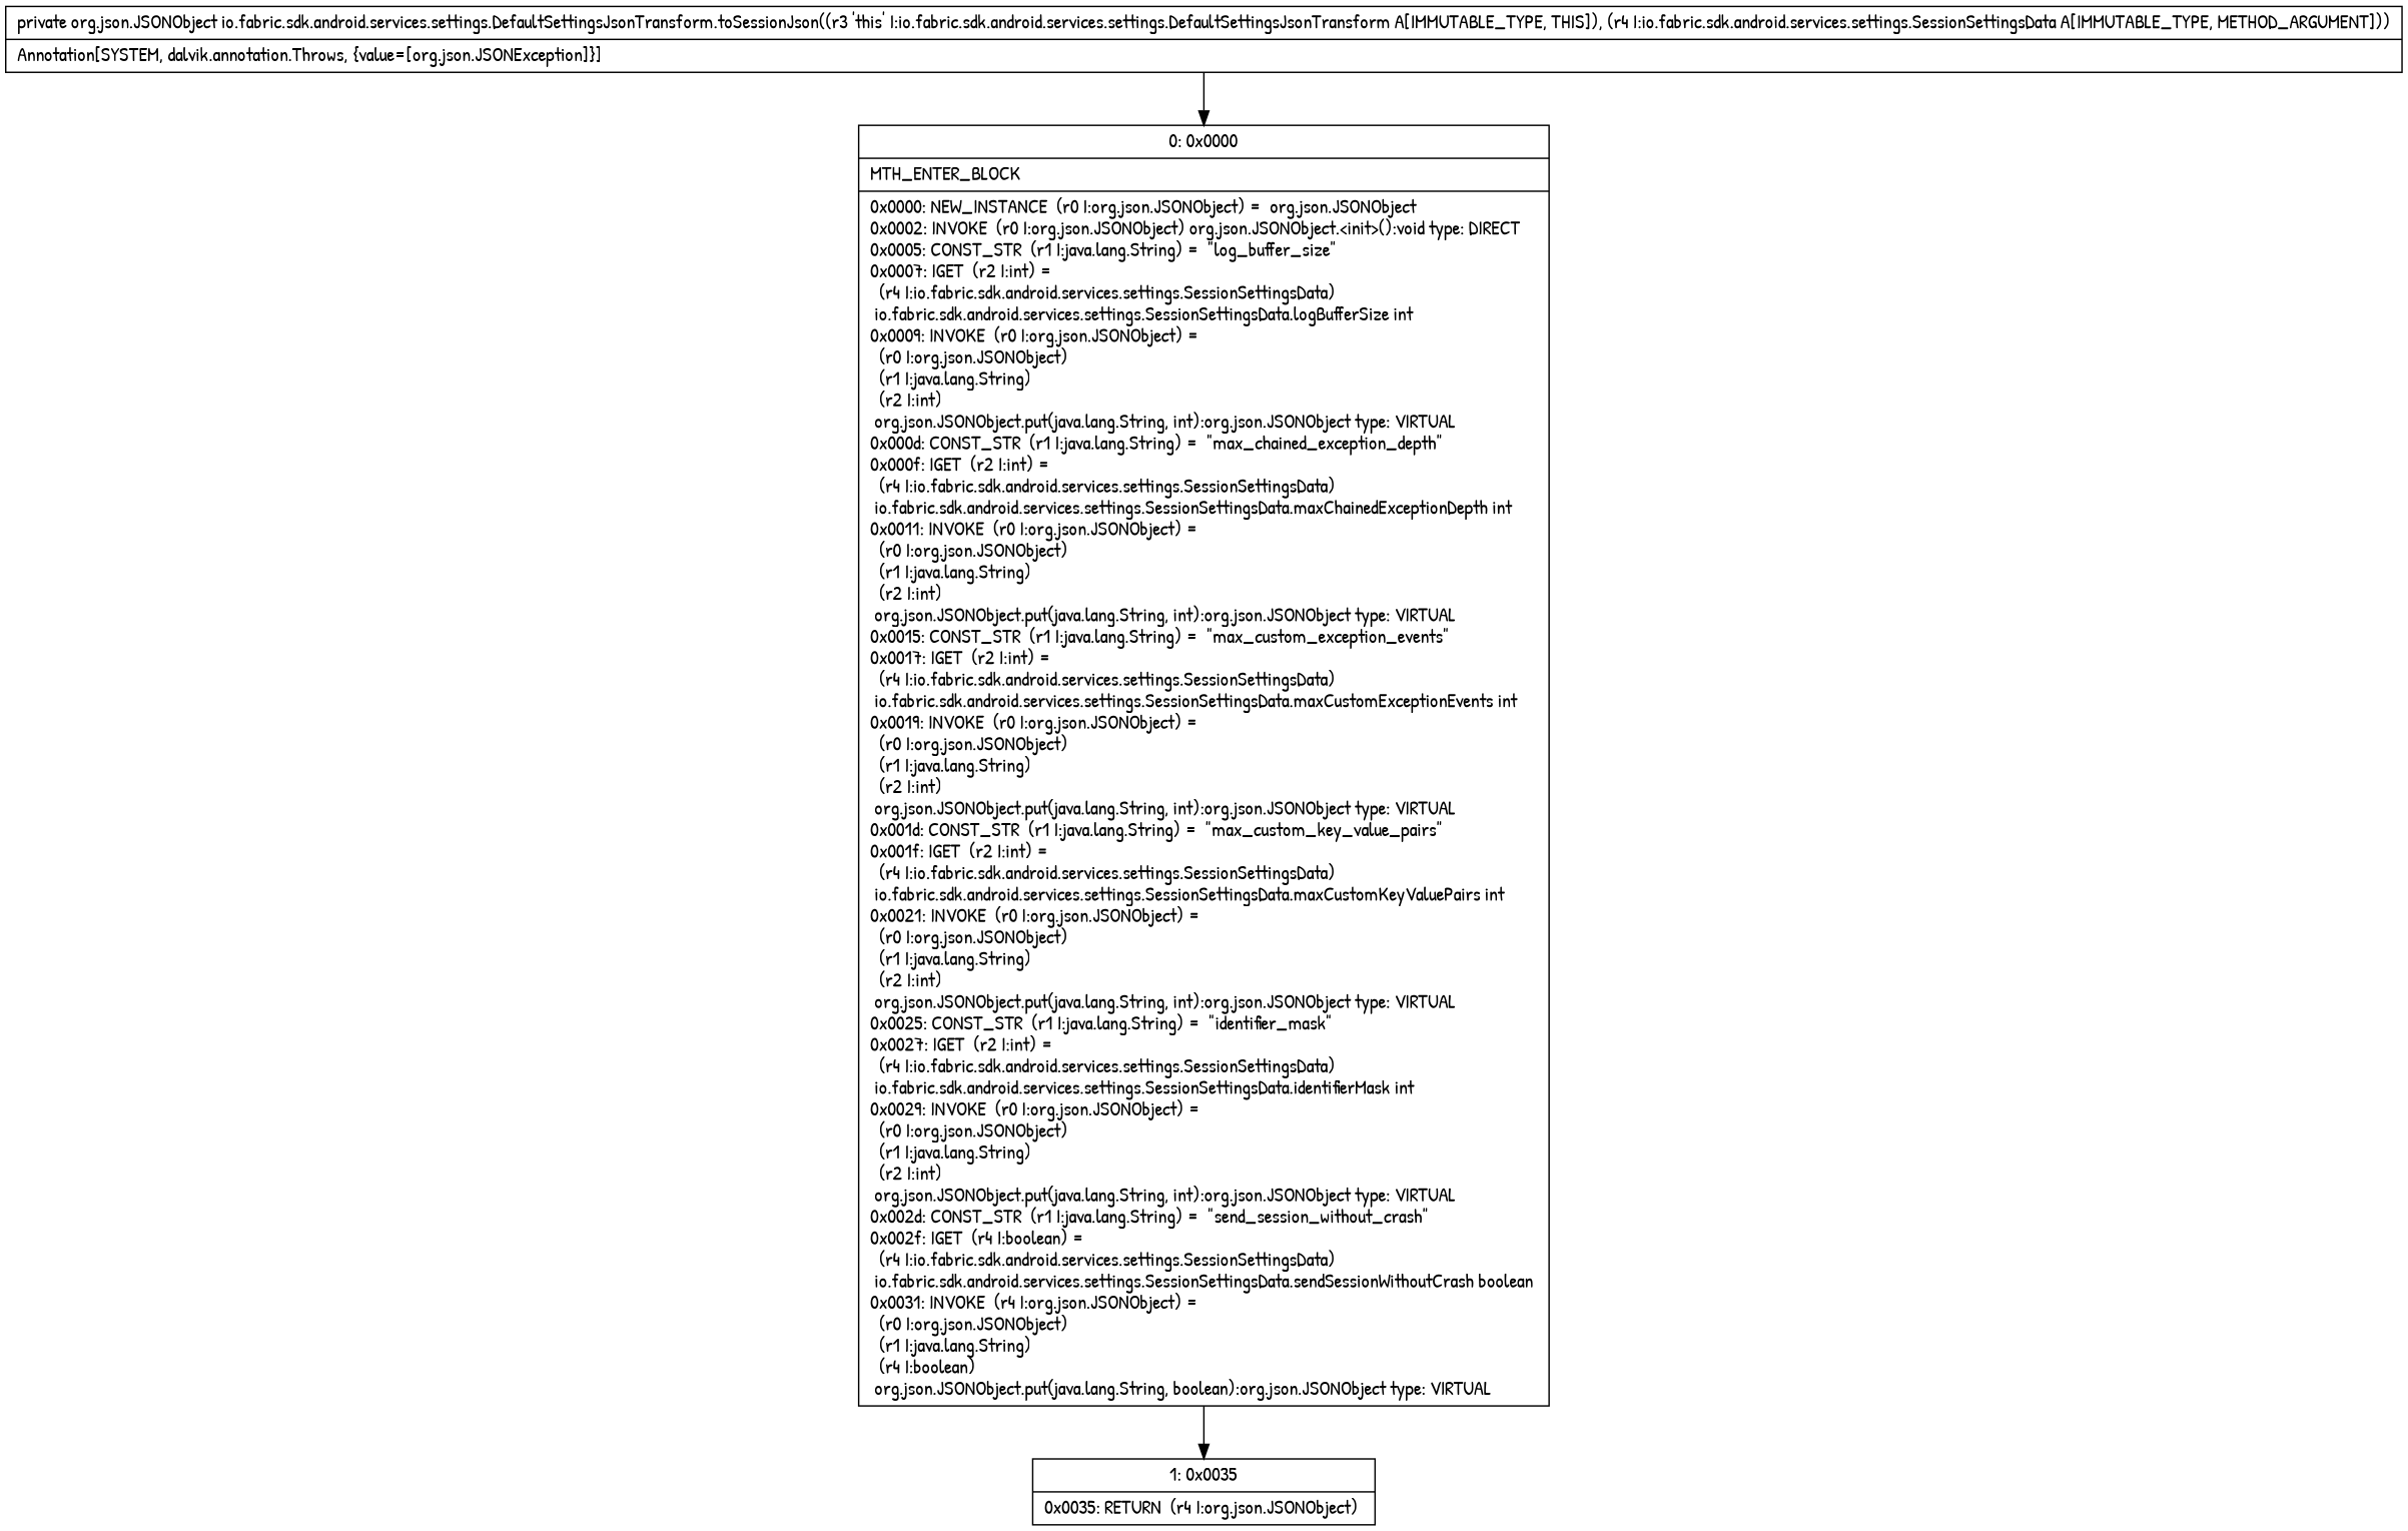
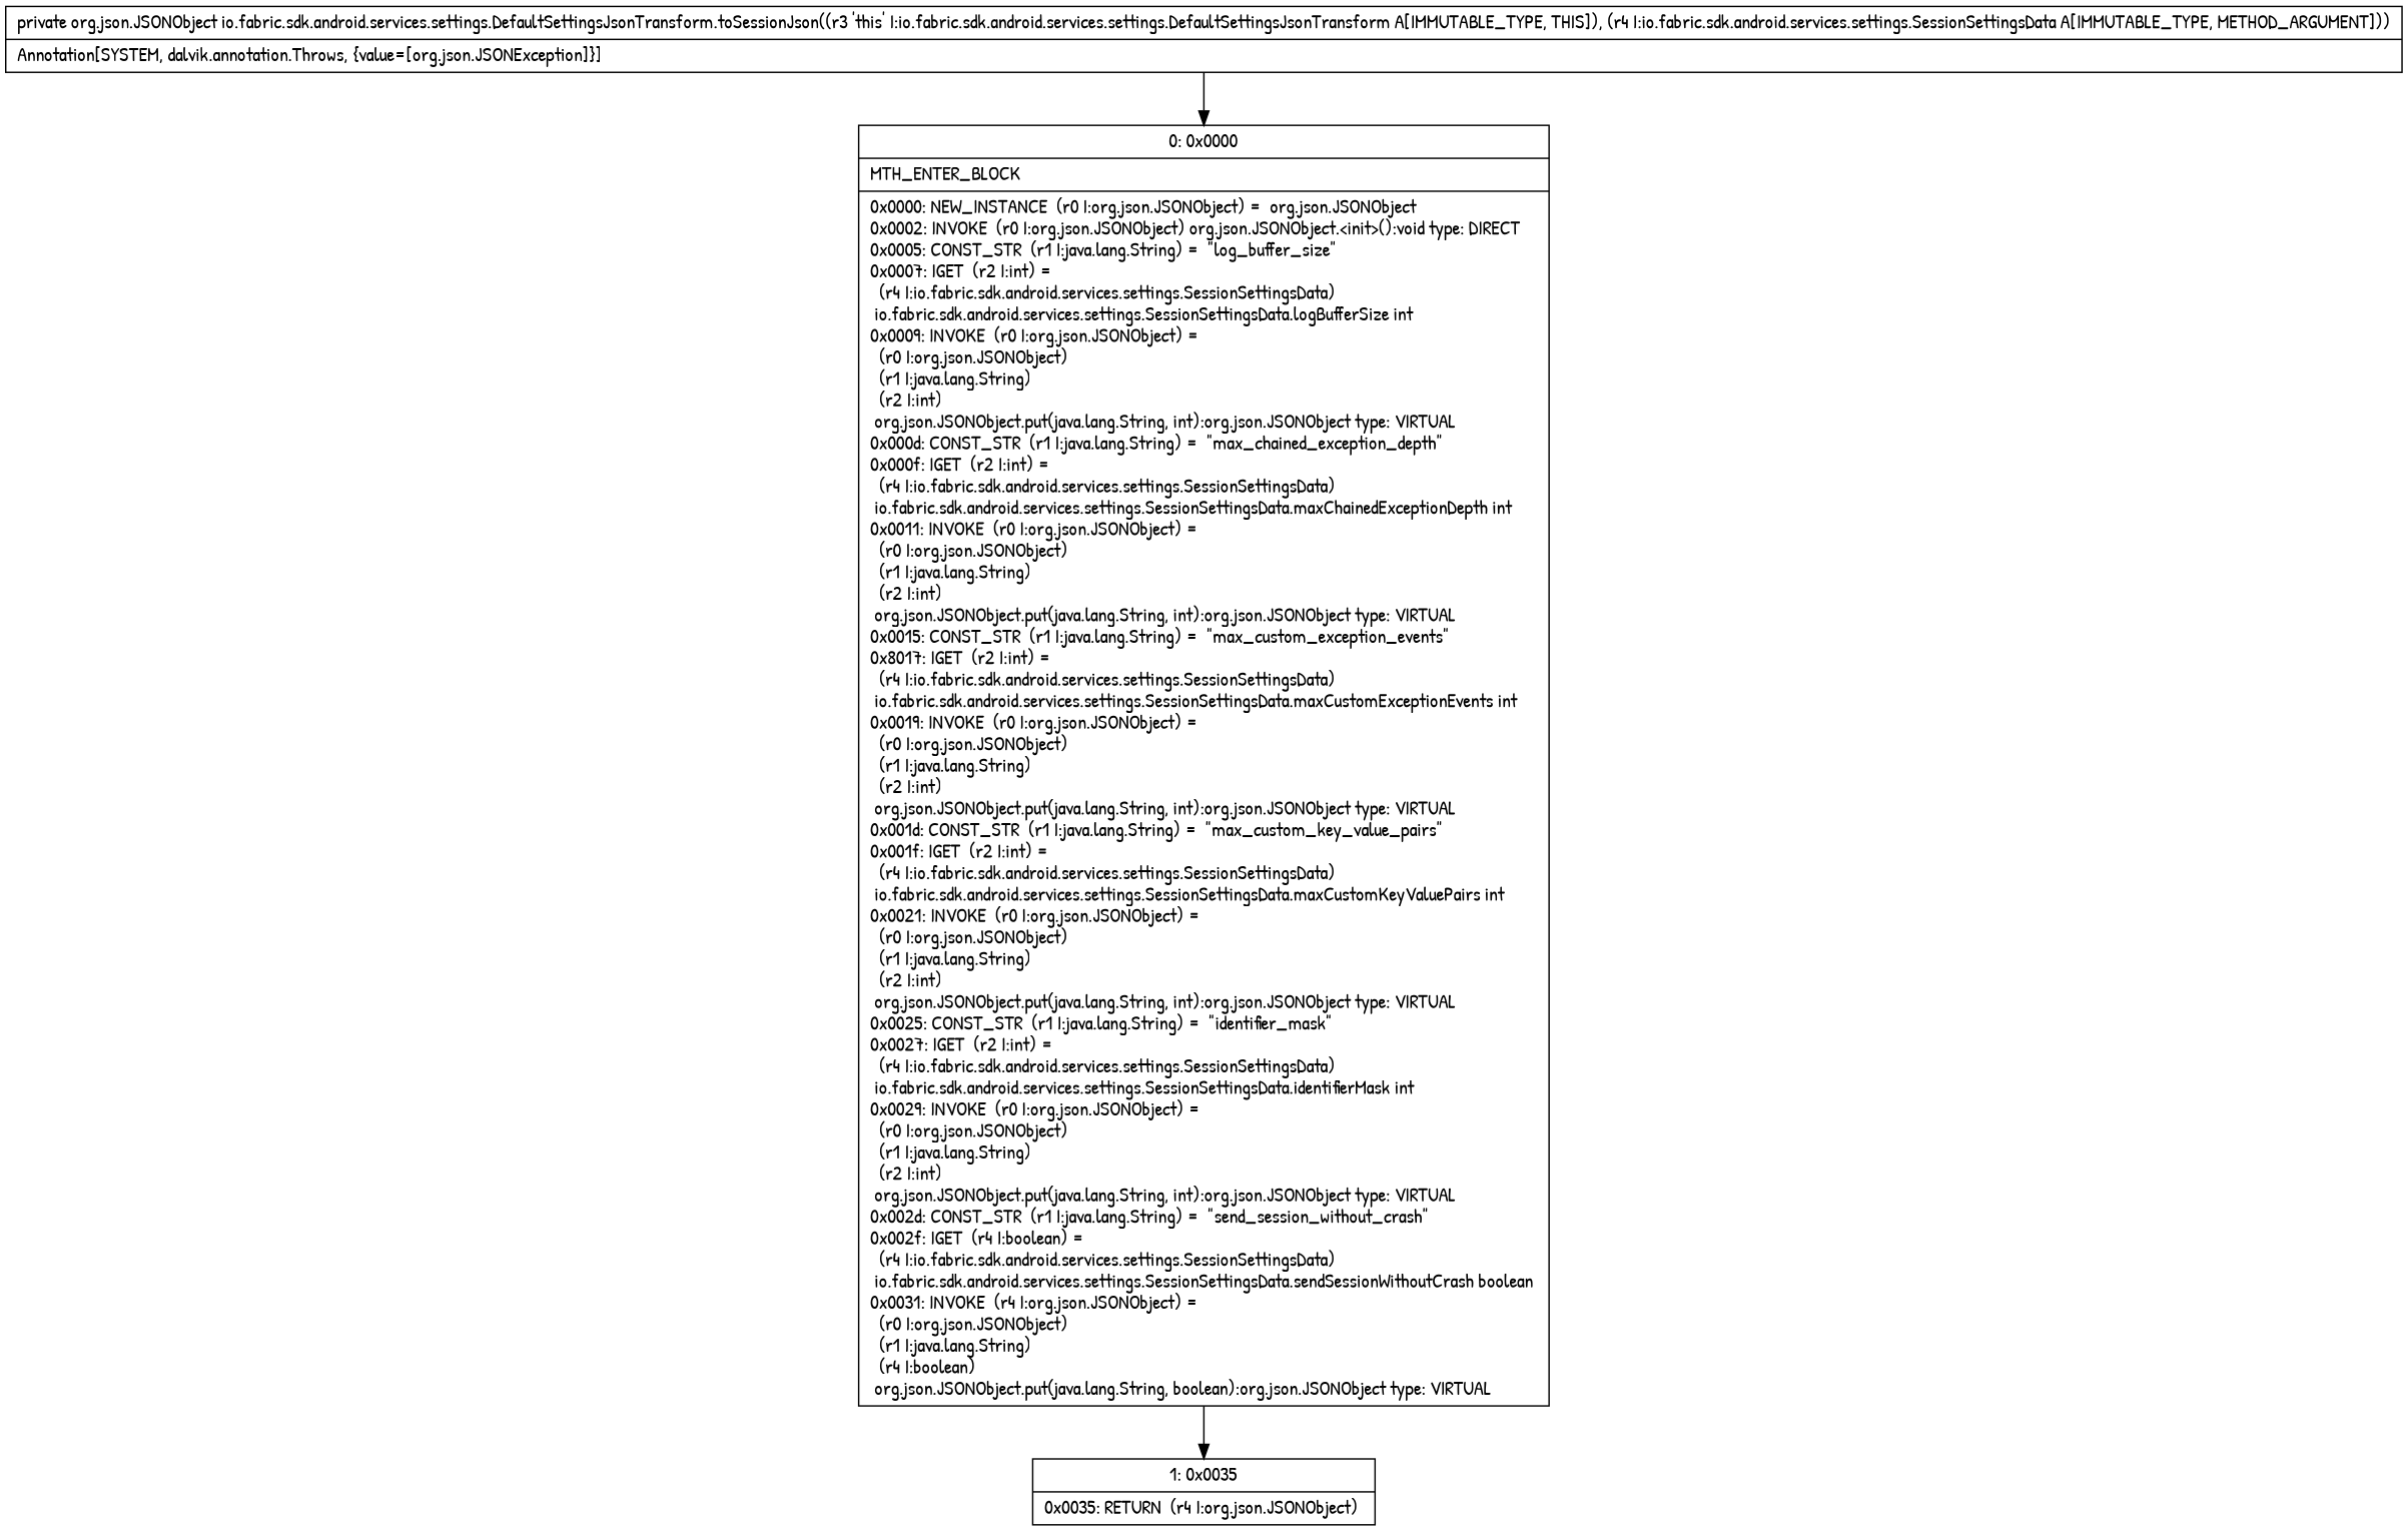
  digraph {
    fontname="Patrick Hand"
    node [shape=record fontname="Patrick Hand"]
    edge [fontname="Patrick Hand"]
-   n1 [label="{0\:\ 0x0000|MTH_ENTER_BLOCK\l|0x0000: NEW_INSTANCE  (r0 I:org.json.JSONObject) =  org.json.JSONObject \l0x0002: INVOKE  (r0 I:org.json.JSONObject) org.json.JSONObject.\<init\>():void type: DIRECT \l0x0005: CONST_STR  (r1 I:java.lang.String) =  \"log_buffer_size\" \l0x0007: IGET  (r2 I:int) = \l  (r4 I:io.fabric.sdk.android.services.settings.SessionSettingsData)\l io.fabric.sdk.android.services.settings.SessionSettingsData.logBufferSize int \l0x0009: INVOKE  (r0 I:org.json.JSONObject) = \l  (r0 I:org.json.JSONObject)\l  (r1 I:java.lang.String)\l  (r2 I:int)\l org.json.JSONObject.put(java.lang.String, int):org.json.JSONObject type: VIRTUAL \l0x000d: CONST_STR  (r1 I:java.lang.String) =  \"max_chained_exception_depth\" \l0x000f: IGET  (r2 I:int) = \l  (r4 I:io.fabric.sdk.android.services.settings.SessionSettingsData)\l io.fabric.sdk.android.services.settings.SessionSettingsData.maxChainedExceptionDepth int \l0x0011: INVOKE  (r0 I:org.json.JSONObject) = \l  (r0 I:org.json.JSONObject)\l  (r1 I:java.lang.String)\l  (r2 I:int)\l org.json.JSONObject.put(java.lang.String, int):org.json.JSONObject type: VIRTUAL \l0x0015: CONST_STR  (r1 I:java.lang.String) =  \"max_custom_exception_events\" \l0x0017: IGET  (r2 I:int) = \l  (r4 I:io.fabric.sdk.android.services.settings.SessionSettingsData)\l io.fabric.sdk.android.services.settings.SessionSettingsData.maxCustomExceptionEvents int \l0x0019: INVOKE  (r0 I:org.json.JSONObject) = \l  (r0 I:org.json.JSONObject)\l  (r1 I:java.lang.String)\l  (r2 I:int)\l org.json.JSONObject.put(java.lang.String, int):org.json.JSONObject type: VIRTUAL \l0x001d: CONST_STR  (r1 I:java.lang.String) =  \"max_custom_key_value_pairs\" \l0x001f: IGET  (r2 I:int) = \l  (r4 I:io.fabric.sdk.android.services.settings.SessionSettingsData)\l io.fabric.sdk.android.services.settings.SessionSettingsData.maxCustomKeyValuePairs int \l0x0021: INVOKE  (r0 I:org.json.JSONObject) = \l  (r0 I:org.json.JSONObject)\l  (r1 I:java.lang.String)\l  (r2 I:int)\l org.json.JSONObject.put(java.lang.String, int):org.json.JSONObject type: VIRTUAL \l0x0025: CONST_STR  (r1 I:java.lang.String) =  \"identifier_mask\" \l0x0027: IGET  (r2 I:int) = \l  (r4 I:io.fabric.sdk.android.services.settings.SessionSettingsData)\l io.fabric.sdk.android.services.settings.SessionSettingsData.identifierMask int \l0x0029: INVOKE  (r0 I:org.json.JSONObject) = \l  (r0 I:org.json.JSONObject)\l  (r1 I:java.lang.String)\l  (r2 I:int)\l org.json.JSONObject.put(java.lang.String, int):org.json.JSONObject type: VIRTUAL \l0x002d: CONST_STR  (r1 I:java.lang.String) =  \"send_session_without_crash\" \l0x002f: IGET  (r4 I:boolean) = \l  (r4 I:io.fabric.sdk.android.services.settings.SessionSettingsData)\l io.fabric.sdk.android.services.settings.SessionSettingsData.sendSessionWithoutCrash boolean \l0x0031: INVOKE  (r4 I:org.json.JSONObject) = \l  (r0 I:org.json.JSONObject)\l  (r1 I:java.lang.String)\l  (r4 I:boolean)\l org.json.JSONObject.put(java.lang.String, boolean):org.json.JSONObject type: VIRTUAL \l}"]
+   n1 [label="{0\:\ 0x0000|MTH_ENTER_BLOCK\l|0x0000: NEW_INSTANCE  (r0 I:org.json.JSONObject) =  org.json.JSONObject \l0x0002: INVOKE  (r0 I:org.json.JSONObject) org.json.JSONObject.\<init\>():void type: DIRECT \l0x0005: CONST_STR  (r1 I:java.lang.String) =  \"log_buffer_size\" \l0x0007: IGET  (r2 I:int) = \l  (r4 I:io.fabric.sdk.android.services.settings.SessionSettingsData)\l io.fabric.sdk.android.services.settings.SessionSettingsData.logBufferSize int \l0x0009: INVOKE  (r0 I:org.json.JSONObject) = \l  (r0 I:org.json.JSONObject)\l  (r1 I:java.lang.String)\l  (r2 I:int)\l org.json.JSONObject.put(java.lang.String, int):org.json.JSONObject type: VIRTUAL \l0x000d: CONST_STR  (r1 I:java.lang.String) =  \"max_chained_exception_depth\" \l0x000f: IGET  (r2 I:int) = \l  (r4 I:io.fabric.sdk.android.services.settings.SessionSettingsData)\l io.fabric.sdk.android.services.settings.SessionSettingsData.maxChainedExceptionDepth int \l0x0011: INVOKE  (r0 I:org.json.JSONObject) = \l  (r0 I:org.json.JSONObject)\l  (r1 I:java.lang.String)\l  (r2 I:int)\l org.json.JSONObject.put(java.lang.String, int):org.json.JSONObject type: VIRTUAL \l0x0015: CONST_STR  (r1 I:java.lang.String) =  \"max_custom_exception_events\" \l0x8017: IGET  (r2 I:int) = \l  (r4 I:io.fabric.sdk.android.services.settings.SessionSettingsData)\l io.fabric.sdk.android.services.settings.SessionSettingsData.maxCustomExceptionEvents int \l0x0019: INVOKE  (r0 I:org.json.JSONObject) = \l  (r0 I:org.json.JSONObject)\l  (r1 I:java.lang.String)\l  (r2 I:int)\l org.json.JSONObject.put(java.lang.String, int):org.json.JSONObject type: VIRTUAL \l0x001d: CONST_STR  (r1 I:java.lang.String) =  \"max_custom_key_value_pairs\" \l0x001f: IGET  (r2 I:int) = \l  (r4 I:io.fabric.sdk.android.services.settings.SessionSettingsData)\l io.fabric.sdk.android.services.settings.SessionSettingsData.maxCustomKeyValuePairs int \l0x0021: INVOKE  (r0 I:org.json.JSONObject) = \l  (r0 I:org.json.JSONObject)\l  (r1 I:java.lang.String)\l  (r2 I:int)\l org.json.JSONObject.put(java.lang.String, int):org.json.JSONObject type: VIRTUAL \l0x0025: CONST_STR  (r1 I:java.lang.String) =  \"identifier_mask\" \l0x0027: IGET  (r2 I:int) = \l  (r4 I:io.fabric.sdk.android.services.settings.SessionSettingsData)\l io.fabric.sdk.android.services.settings.SessionSettingsData.identifierMask int \l0x0029: INVOKE  (r0 I:org.json.JSONObject) = \l  (r0 I:org.json.JSONObject)\l  (r1 I:java.lang.String)\l  (r2 I:int)\l org.json.JSONObject.put(java.lang.String, int):org.json.JSONObject type: VIRTUAL \l0x002d: CONST_STR  (r1 I:java.lang.String) =  \"send_session_without_crash\" \l0x002f: IGET  (r4 I:boolean) = \l  (r4 I:io.fabric.sdk.android.services.settings.SessionSettingsData)\l io.fabric.sdk.android.services.settings.SessionSettingsData.sendSessionWithoutCrash boolean \l0x0031: INVOKE  (r4 I:org.json.JSONObject) = \l  (r0 I:org.json.JSONObject)\l  (r1 I:java.lang.String)\l  (r4 I:boolean)\l org.json.JSONObject.put(java.lang.String, boolean):org.json.JSONObject type: VIRTUAL \l}"]
    n2 [label="{1\:\ 0x0035|0x0035: RETURN  (r4 I:org.json.JSONObject) \l}"]
    n3 [label="{private org.json.JSONObject io.fabric.sdk.android.services.settings.DefaultSettingsJsonTransform.toSessionJson((r3 'this' I:io.fabric.sdk.android.services.settings.DefaultSettingsJsonTransform A[IMMUTABLE_TYPE, THIS]), (r4 I:io.fabric.sdk.android.services.settings.SessionSettingsData A[IMMUTABLE_TYPE, METHOD_ARGUMENT]))  | Annotation[SYSTEM, dalvik.annotation.Throws, \{value=[org.json.JSONException]\}]\l}"]
    n1 -> n2
    n3 -> n1
  }
